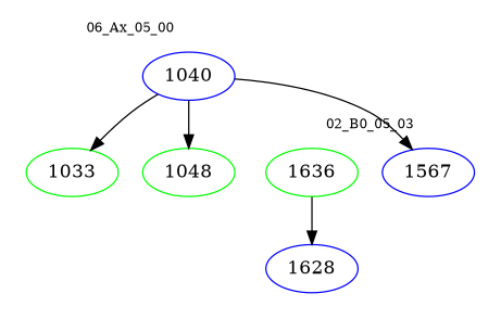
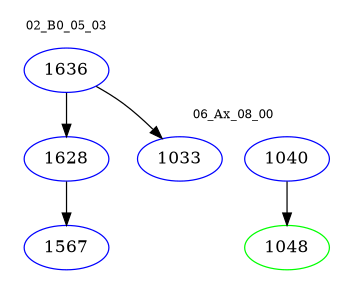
  digraph {
    node [color=blue]
    edge [color=black]
    n1 [label=1040]
-   n2 [color=green label=1033]
+   n2 [label=1033]
    n3 [color=green label=1048]
    n4 [label=1628]
    n5 [label=1567]
-   n6 [color=green label=1636]
+   n6 [label=1636]
    subgraph cluster_1 {
      color=white
      fontsize=10
-     label="06_Ax_05_00"
+     label="06_Ax_08_00"
      n1
      n2
      n3
    }
    subgraph cluster_2 {
      color=white
      fontsize=10
      label="02_B0_05_03"
      n4
      n5
      n6
    }
-   n1 -> n2
+   n6 -> n2
    n1 -> n3
-   n1 -> n5
+   n4 -> n5
    n6 -> n4
  }
